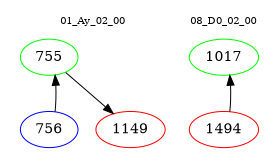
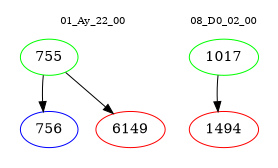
  digraph {
    node [color=green]
    edge [color=black]
    n1 [label=755]
    n2 [color=blue label=756]
-   n3 [color=red label=1149]
+   n3 [color=red label=6149]
    n4 [label=1017]
    n5 [color=red label=1494]
    subgraph cluster_1 {
      color=white
      fontsize=10
-     label="01_Ay_02_00"
+     label="01_Ay_22_00"
      n1
      n2
      n3
    }
    subgraph cluster_2 {
      color=white
      fontsize=10
      label="08_D0_02_00"
      n4
      n5
    }
-   n2 -> n1
+   n1 -> n2
    n1 -> n3
-   n5 -> n4
+   n4 -> n5
  }
